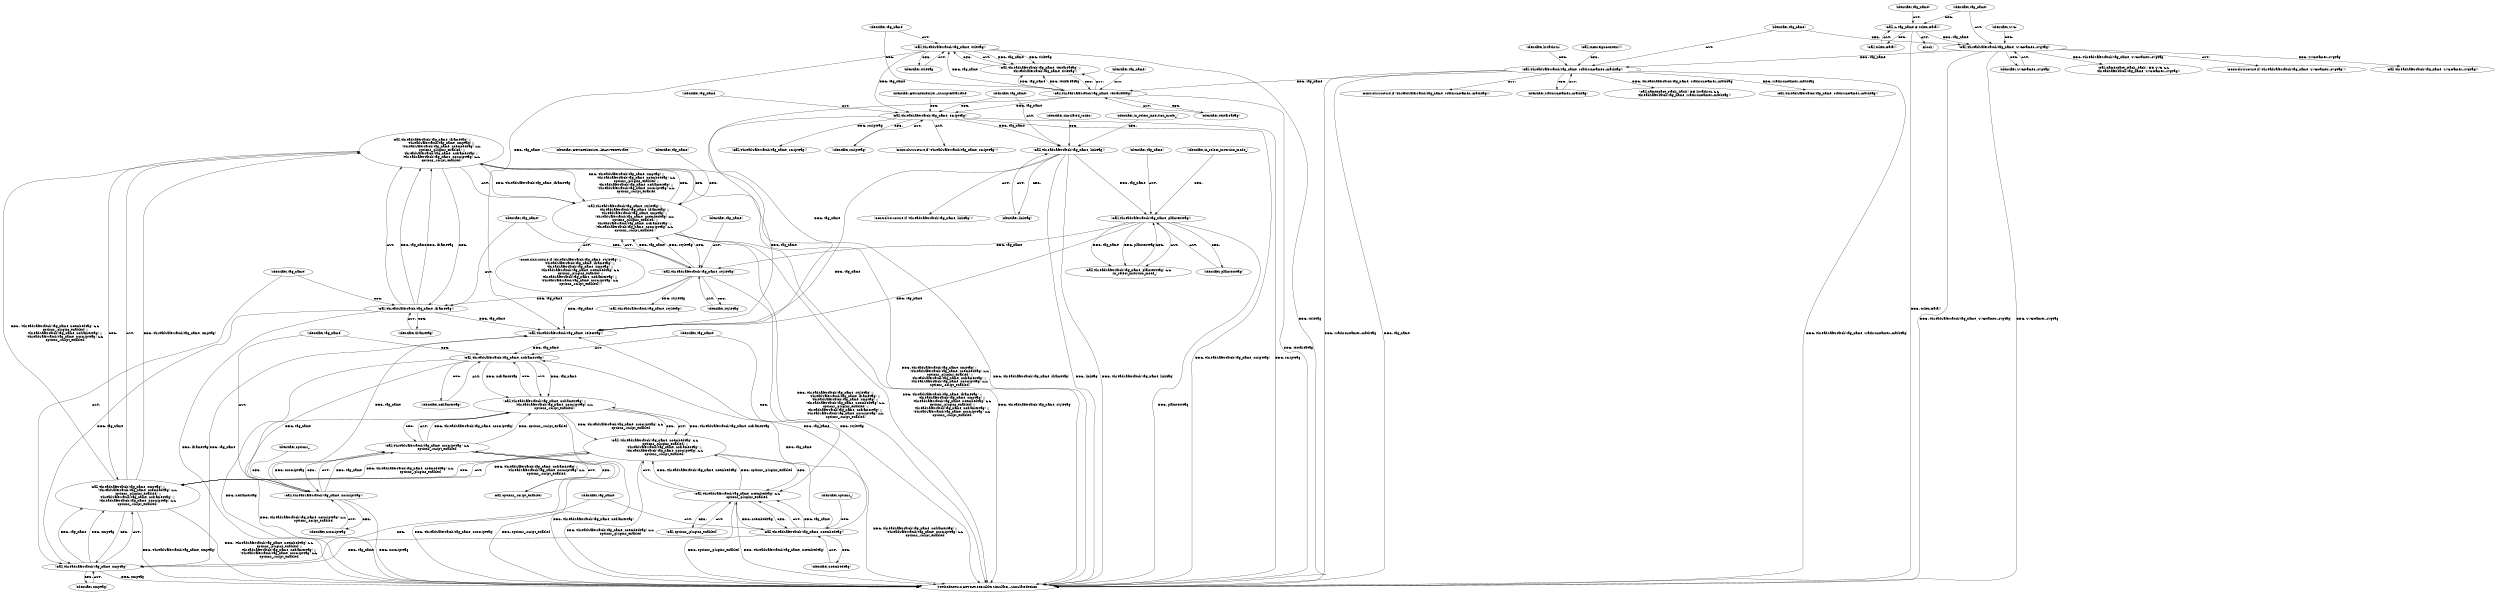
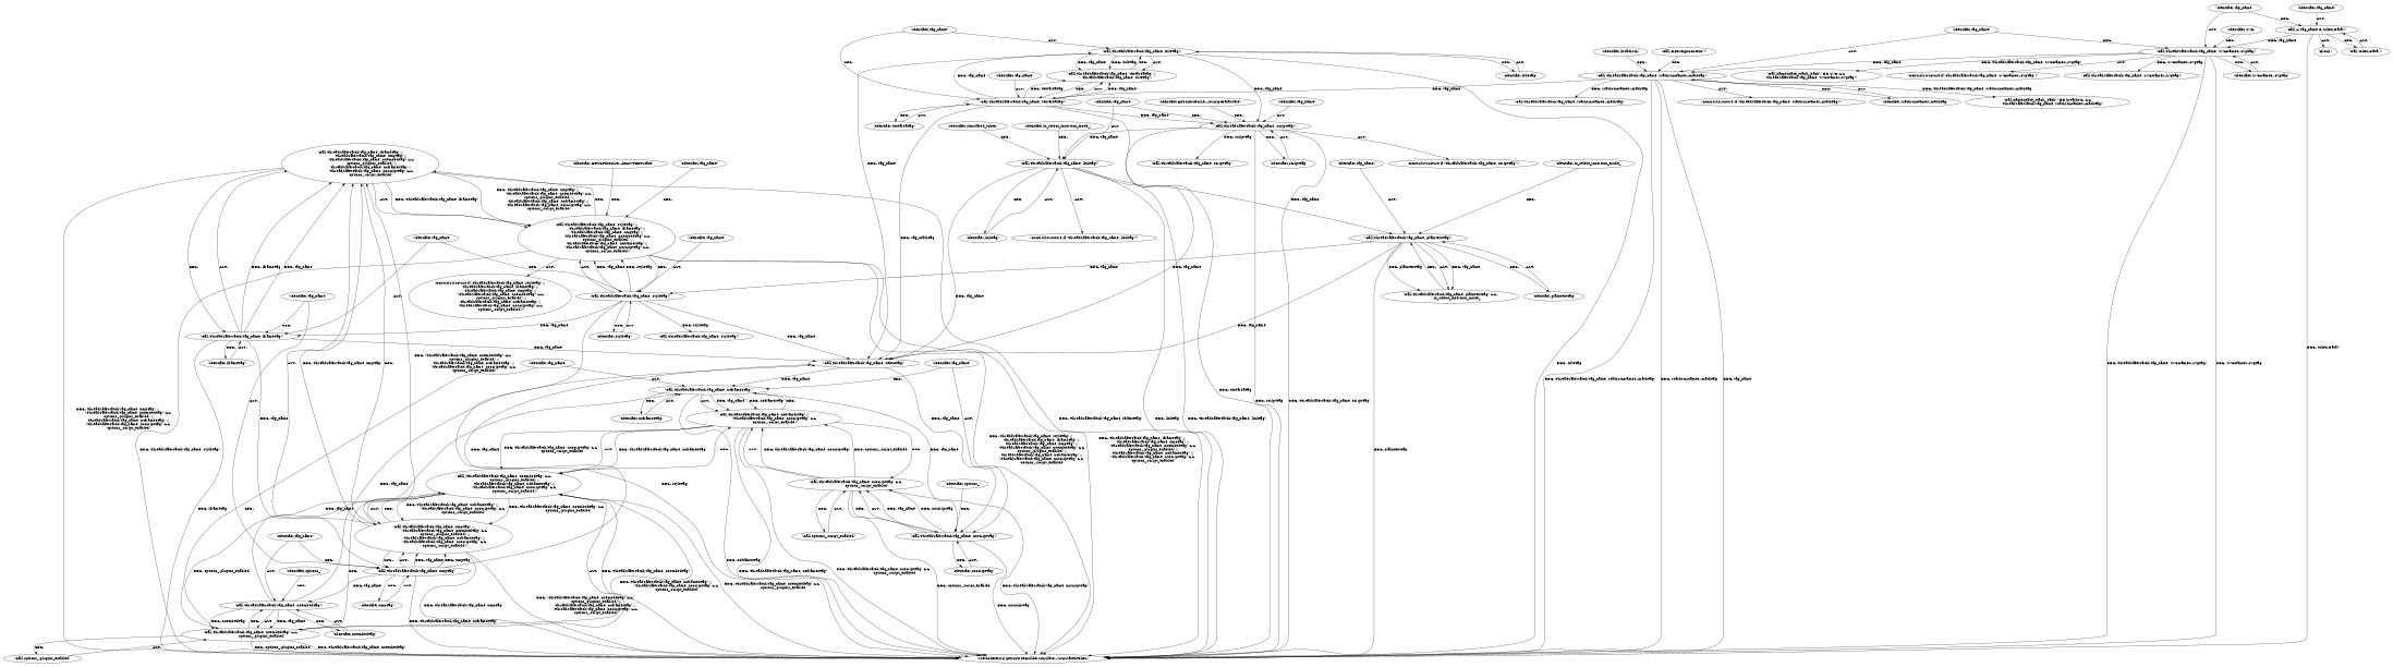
  digraph {
    n1 [label="(Call,ThreadSafeMatch(tag_name, iframeTag) ||\n                   ThreadSafeMatch(tag_name, xmpTag) ||\n                   (ThreadSafeMatch(tag_name, noembedTag) &&\n                    options_.plugins_enabled) ||\n                   ThreadSafeMatch(tag_name, noframesTag) ||\n                   (ThreadSafeMatch(tag_name, noscriptTag) &&\n                    options_.script_enabled))"]
    n2 [label="(Call,ThreadSafeMatch(tag_name, iframeTag))"]
    n3 [label="(Call,ThreadSafeMatch(tag_name, xmpTag) ||\n                   (ThreadSafeMatch(tag_name, noembedTag) &&\n                    options_.plugins_enabled) ||\n                   ThreadSafeMatch(tag_name, noframesTag) ||\n                   (ThreadSafeMatch(tag_name, noscriptTag) &&\n                    options_.script_enabled))"]
    n4 [label="(Call,ThreadSafeMatch(tag_name, styleTag) ||\n                   ThreadSafeMatch(tag_name, iframeTag) ||\n                   ThreadSafeMatch(tag_name, xmpTag) ||\n                   (ThreadSafeMatch(tag_name, noembedTag) &&\n                    options_.plugins_enabled) ||\n                   ThreadSafeMatch(tag_name, noframesTag) ||\n                   (ThreadSafeMatch(tag_name, noscriptTag) &&\n                    options_.script_enabled))"]
    n5 [label="(MethodReturn,HTMLTreeBuilderSimulator::SimulatedToken)"]
    n6 [label="(Call,ThreadSafeMatch(tag_name, xmpTag))"]
    n7 [label="(Identifier,iframeTag)"]
    n8 [label="(Call,ThreadSafeMatch(tag_name, selectTag))"]
    n9 [label="(Call,(ThreadSafeMatch(tag_name, noembedTag) &&\n                    options_.plugins_enabled) ||\n                   ThreadSafeMatch(tag_name, noframesTag) ||\n                   (ThreadSafeMatch(tag_name, noscriptTag) &&\n                    options_.script_enabled))"]
    n10 [label="(Call,ThreadSafeMatch(tag_name, styleTag))"]
    n11 [label="(ControlStructure,if (ThreadSafeMatch(tag_name, styleTag) ||\n                   ThreadSafeMatch(tag_name, iframeTag) ||\n                   ThreadSafeMatch(tag_name, xmpTag) ||\n                   (ThreadSafeMatch(tag_name, noembedTag) &&\n                    options_.plugins_enabled) ||\n                   ThreadSafeMatch(tag_name, noframesTag) ||\n                   (ThreadSafeMatch(tag_name, noscriptTag) &&\n                    options_.script_enabled)))"]
    n12 [label="(Call,ThreadSafeMatch(tag_name, noembedTag))"]
    n13 [label="(Identifier,xmpTag)"]
    n14 [label="(Call,ThreadSafeMatch(tag_name, noframesTag))"]
    n15 [label="(Call,ThreadSafeMatch(tag_name, styleTag))"]
    n16 [label="(Identifier,styleTag)"]
    n17 [label="(Call,ThreadSafeMatch(tag_name, plaintextTag))"]
    n18 [label="(Call,ThreadSafeMatch(tag_name, plaintextTag) &&\n            !in_select_insertion_mode_)"]
    n19 [label="(Identifier,plaintextTag)"]
    n20 [label="(Call,ThreadSafeMatch(tag_name, linkTag))"]
    n21 [label="(ControlStructure,if (ThreadSafeMatch(tag_name, linkTag)))"]
    n22 [label="(Identifier,linkTag)"]
    n23 [label="(Call,ThreadSafeMatch(tag_name, scriptTag))"]
    n24 [label="(Call,ThreadSafeMatch(tag_name, scriptTag))"]
    n25 [label="(Identifier,scriptTag)"]
    n26 [label="(ControlStructure,if (ThreadSafeMatch(tag_name, scriptTag)))"]
    n27 [label="(Call,ThreadSafeMatch(tag_name, titleTag))"]
    n28 [label="(Identifier,titleTag)"]
    n29 [label="(Call,ThreadSafeMatch(tag_name, textareaTag) ||\n          ThreadSafeMatch(tag_name, titleTag))"]
    n30 [label="(Call,ThreadSafeMatch(tag_name, textareaTag))"]
    n31 [label="(Identifier,textareaTag)"]
    n32 [label="(Call,ThreadSafeMatch(tag_name, MathMLNames::mathTag))"]
    n33 [label="(ControlStructure,if (ThreadSafeMatch(tag_name, MathMLNames::mathTag)))"]
    n34 [label="(Identifier,MathMLNames::mathTag)"]
    n35 [label="(Call,namespace_stack_.back() == kMathML &&\n          ThreadSafeMatch(tag_name, MathMLNames::mathTag))"]
    n36 [label="(Call,ThreadSafeMatch(tag_name, MathMLNames::mathTag))"]
    n37 [label="(Call,ThreadSafeMatch(tag_name, SVGNames::svgTag))"]
    n38 [label="(Call,namespace_stack_.back() == SVG &&\n          ThreadSafeMatch(tag_name, SVGNames::svgTag))"]
    n39 [label="(ControlStructure,if (ThreadSafeMatch(tag_name, SVGNames::svgTag)))"]
    n40 [label="(Call,ThreadSafeMatch(tag_name, SVGNames::svgTag))"]
    n41 [label="(Identifier,SVGNames::svgTag)"]
    n42 [label="(Call,& tag_name = token.Data())"]
    n43 [label="(Block,)"]
    n44 [label="(Call,token.Data())"]
    n45 [label="(Call,ThreadSafeMatch(tag_name, noembedTag) &&\n                    options_.plugins_enabled)"]
    n46 [label="(Call,ThreadSafeMatch(tag_name, noframesTag) ||\n                   (ThreadSafeMatch(tag_name, noscriptTag) &&\n                    options_.script_enabled))"]
    n47 [label="(Identifier,noembedTag)"]
    n48 [label="(Call,options_.plugins_enabled)"]
    n49 [label="(Call,ThreadSafeMatch(tag_name, noscriptTag) &&\n                    options_.script_enabled)"]
    n50 [label="(Call,ThreadSafeMatch(tag_name, noscriptTag))"]
    n51 [label="(Identifier,noframesTag)"]
    n52 [label="(Call,options_.script_enabled)"]
    n53 [label="(Identifier,noscriptTag)"]
    n54 [label="(Identifier,HTMLTokenizer::kRAWTEXTState)"]
    n55 [label="(Identifier,tag_name)"]
    n56 [label="(Identifier,in_select_insertion_mode_)"]
    n57 [label="(Identifier,tag_name)"]
    n58 [label="(Identifier,tag_name)"]
    n59 [label="(Identifier,options_)"]
    n60 [label="(Identifier,tag_name)"]
    n61 [label="(Identifier,tag_name)"]
    n62 [label="(Identifier,tag_name)"]
    n63 [label="(Identifier,tag_name)"]
    n64 [label="(Identifier,tag_name)"]
    n65 [label="(Identifier,tag_name)"]
    n66 [label="(Identifier,kMathML)"]
    n67 [label="(Identifier,tag_name)"]
    n68 [label="(Identifier,in_select_insertion_mode_)"]
    n69 [label="(Identifier,tag_name)"]
    n70 [label="(Identifier,tag_name)"]
    n71 [label="(Identifier,HTMLTokenizer::kScriptDataState)"]
    n72 [label="(Identifier,options_)"]
    n73 [label="(Identifier,simulated_token)"]
    n74 [label="(Identifier,SVG)"]
    n75 [label="(Call,InForeignContent())"]
    n76 [label="(Identifier,tag_name)"]
    n77 [label="(Identifier,tag_name)"]
    n78 [label="(Identifier,tag_name)"]
    n1 -> n2 [label="CFG: "]
    n1 -> n3 [label="CFG: "]
    n1 -> n4 [label="AST: "]
    n1 -> n4 [label="DDG: ThreadSafeMatch(tag_name, iframeTag)"]
    n1 -> n4 [label="DDG: ThreadSafeMatch(tag_name, xmpTag) ||\n                   (ThreadSafeMatch(tag_name, noembedTag) &&\n                    options_.plugins_enabled) ||\n                   ThreadSafeMatch(tag_name, noframesTag) ||\n                   (ThreadSafeMatch(tag_name, noscriptTag) &&\n                    options_.script_enabled)"]
    n1 -> n5 [label="DDG: ThreadSafeMatch(tag_name, xmpTag) ||\n                   (ThreadSafeMatch(tag_name, noembedTag) &&\n                    options_.plugins_enabled) ||\n                   ThreadSafeMatch(tag_name, noframesTag) ||\n                   (ThreadSafeMatch(tag_name, noscriptTag) &&\n                    options_.script_enabled)"]
    n1 -> n5 [label="DDG: ThreadSafeMatch(tag_name, iframeTag)"]
    n2 -> n1 [label="AST: "]
    n2 -> n1 [label="DDG: tag_name"]
    n2 -> n1 [label="DDG: iframeTag"]
    n2 -> n5 [label="DDG: iframeTag"]
    n2 -> n6 [label="DDG: tag_name"]
    n2 -> n7 [label="CFG: "]
    n2 -> n8 [label="DDG: tag_name"]
    n3 -> n1 [label="AST: "]
    n3 -> n1 [label="DDG: ThreadSafeMatch(tag_name, xmpTag)"]
    n3 -> n1 [label="DDG: (ThreadSafeMatch(tag_name, noembedTag) &&\n                    options_.plugins_enabled) ||\n                   ThreadSafeMatch(tag_name, noframesTag) ||\n                   (ThreadSafeMatch(tag_name, noscriptTag) &&\n                    options_.script_enabled)"]
    n3 -> n5 [label="DDG: ThreadSafeMatch(tag_name, xmpTag)"]
    n3 -> n5 [label="DDG: (ThreadSafeMatch(tag_name, noembedTag) &&\n                    options_.plugins_enabled) ||\n                   ThreadSafeMatch(tag_name, noframesTag) ||\n                   (ThreadSafeMatch(tag_name, noscriptTag) &&\n                    options_.script_enabled)"]
    n3 -> n6 [label="CFG: "]
    n3 -> n9 [label="CFG: "]
    n4 -> n1 [label="CFG: "]
    n4 -> n5 [label="DDG: ThreadSafeMatch(tag_name, styleTag) ||\n                   ThreadSafeMatch(tag_name, iframeTag) ||\n                   ThreadSafeMatch(tag_name, xmpTag) ||\n                   (ThreadSafeMatch(tag_name, noembedTag) &&\n                    options_.plugins_enabled) ||\n                   ThreadSafeMatch(tag_name, noframesTag) ||\n                   (ThreadSafeMatch(tag_name, noscriptTag) &&\n                    options_.script_enabled)"]
    n4 -> n5 [label="DDG: ThreadSafeMatch(tag_name, iframeTag) ||\n                   ThreadSafeMatch(tag_name, xmpTag) ||\n                   (ThreadSafeMatch(tag_name, noembedTag) &&\n                    options_.plugins_enabled) ||\n                   ThreadSafeMatch(tag_name, noframesTag) ||\n                   (ThreadSafeMatch(tag_name, noscriptTag) &&\n                    options_.script_enabled)"]
    n4 -> n5 [label="DDG: ThreadSafeMatch(tag_name, styleTag)"]
    n4 -> n10 [label="CFG: "]
    n4 -> n11 [label="AST: "]
    n6 -> n3 [label="AST: "]
    n6 -> n3 [label="DDG: tag_name"]
    n6 -> n3 [label="DDG: xmpTag"]
-   n6 -> n5 [label="DDG: xmpTag"]
+   n6 -> n5 [label="DDG: ThreadSafeMatch(tag_name, noframesTag)"]
    n6 -> n8 [label="DDG: tag_name"]
-   n12 -> n6 [label="DDG: tag_name"]
+   n6 -> n12 [label="DDG: tag_name"]
    n6 -> n13 [label="CFG: "]
    n7 -> n2 [label="AST: "]
    n8 -> n14 [label="DDG: tag_name"]
    n9 -> n3 [label="AST: "]
    n9 -> n3 [label="DDG: ThreadSafeMatch(tag_name, noembedTag) &&\n                    options_.plugins_enabled"]
    n9 -> n3 [label="DDG: ThreadSafeMatch(tag_name, noframesTag) ||\n                   (ThreadSafeMatch(tag_name, noscriptTag) &&\n                    options_.script_enabled)"]
    n9 -> n5 [label="DDG: ThreadSafeMatch(tag_name, noframesTag) ||\n                   (ThreadSafeMatch(tag_name, noscriptTag) &&\n                    options_.script_enabled)"]
    n9 -> n5 [label="DDG: ThreadSafeMatch(tag_name, noembedTag) &&\n                    options_.plugins_enabled"]
    n9 -> n45 [label="CFG: "]
    n9 -> n46 [label="CFG: "]
    n10 -> n2 [label="DDG: tag_name"]
    n10 -> n4 [label="AST: "]
    n10 -> n4 [label="DDG: tag_name"]
    n10 -> n4 [label="DDG: styleTag"]
    n10 -> n5 [label="DDG: styleTag"]
    n10 -> n8 [label="DDG: tag_name"]
    n10 -> n15 [label="DDG: styleTag"]
    n10 -> n16 [label="CFG: "]
    n12 -> n8 [label="DDG: tag_name"]
    n12 -> n14 [label="DDG: tag_name"]
    n12 -> n45 [label="AST: "]
    n12 -> n45 [label="DDG: tag_name"]
    n12 -> n45 [label="DDG: noembedTag"]
    n12 -> n47 [label="CFG: "]
    n13 -> n6 [label="AST: "]
    n14 -> n5 [label="DDG: noframesTag"]
    n14 -> n46 [label="AST: "]
    n14 -> n46 [label="DDG: tag_name"]
    n14 -> n46 [label="DDG: noframesTag"]
    n14 -> n50 [label="DDG: tag_name"]
    n14 -> n51 [label="CFG: "]
    n16 -> n10 [label="AST: "]
    n17 -> n5 [label="DDG: plaintextTag"]
    n17 -> n8 [label="DDG: tag_name"]
    n17 -> n10 [label="DDG: tag_name"]
    n17 -> n18 [label="AST: "]
    n17 -> n18 [label="DDG: tag_name"]
    n17 -> n18 [label="DDG: plaintextTag"]
    n17 -> n19 [label="CFG: "]
    n18 -> n17 [label="CFG: "]
    n19 -> n17 [label="AST: "]
    n20 -> n5 [label="DDG: linkTag"]
    n20 -> n5 [label="DDG: ThreadSafeMatch(tag_name, linkTag)"]
    n20 -> n8 [label="DDG: tag_name"]
    n20 -> n17 [label="DDG: tag_name"]
    n20 -> n21 [label="AST: "]
    n20 -> n22 [label="CFG: "]
    n22 -> n20 [label="AST: "]
    n23 -> n5 [label="DDG: scriptTag"]
    n23 -> n5 [label="DDG: ThreadSafeMatch(tag_name, scriptTag)"]
    n23 -> n8 [label="DDG: tag_name"]
    n23 -> n20 [label="DDG: tag_name"]
    n23 -> n24 [label="DDG: scriptTag"]
    n23 -> n25 [label="CFG: "]
    n23 -> n26 [label="AST: "]
    n25 -> n23 [label="AST: "]
    n27 -> n5 [label="DDG: titleTag"]
    n27 -> n8 [label="DDG: tag_name"]
    n27 -> n23 [label="DDG: tag_name"]
    n27 -> n28 [label="CFG: "]
    n27 -> n29 [label="AST: "]
    n27 -> n29 [label="DDG: tag_name"]
    n27 -> n29 [label="DDG: titleTag"]
    n28 -> n27 [label="AST: "]
    n29 -> n27 [label="CFG: "]
    n29 -> n30 [label="CFG: "]
    n30 -> n5 [label="DDG: textareaTag"]
-   n30 -> n8 [label="DDG: tag_name"]
+   n30 -> n8 [label="DDG: tag_mathTag"]
    n30 -> n23 [label="DDG: tag_name"]
    n30 -> n27 [label="DDG: tag_name"]
    n30 -> n29 [label="AST: "]
    n30 -> n29 [label="DDG: tag_name"]
    n30 -> n29 [label="DDG: textareaTag"]
    n30 -> n31 [label="CFG: "]
    n31 -> n30 [label="AST: "]
    n32 -> n5 [label="DDG: MathMLNames::mathTag"]
    n32 -> n5 [label="DDG: tag_name"]
    n32 -> n5 [label="DDG: ThreadSafeMatch(tag_name, MathMLNames::mathTag)"]
    n32 -> n30 [label="DDG: tag_name"]
    n32 -> n33 [label="AST: "]
    n32 -> n34 [label="CFG: "]
    n32 -> n35 [label="DDG: ThreadSafeMatch(tag_name, MathMLNames::mathTag)"]
    n32 -> n36 [label="DDG: MathMLNames::mathTag"]
    n34 -> n32 [label="AST: "]
    n37 -> n5 [label="DDG: ThreadSafeMatch(tag_name, SVGNames::svgTag)"]
    n37 -> n5 [label="DDG: SVGNames::svgTag"]
    n37 -> n32 [label="DDG: tag_name"]
    n37 -> n38 [label="DDG: ThreadSafeMatch(tag_name, SVGNames::svgTag)"]
    n37 -> n39 [label="AST: "]
    n37 -> n40 [label="DDG: SVGNames::svgTag"]
    n37 -> n41 [label="CFG: "]
    n41 -> n37 [label="AST: "]
    n42 -> n5 [label="DDG: token.Data()"]
    n42 -> n37 [label="DDG: tag_name"]
    n42 -> n43 [label="AST: "]
    n42 -> n44 [label="CFG: "]
    n44 -> n42 [label="AST: "]
    n45 -> n5 [label="DDG: options_.plugins_enabled"]
    n45 -> n5 [label="DDG: ThreadSafeMatch(tag_name, noembedTag)"]
    n45 -> n9 [label="AST: "]
    n45 -> n9 [label="DDG: ThreadSafeMatch(tag_name, noembedTag)"]
    n45 -> n9 [label="DDG: options_.plugins_enabled"]
    n45 -> n12 [label="CFG: "]
    n45 -> n48 [label="CFG: "]
    n46 -> n5 [label="DDG: ThreadSafeMatch(tag_name, noscriptTag) &&\n                    options_.script_enabled"]
    n46 -> n5 [label="DDG: ThreadSafeMatch(tag_name, noframesTag)"]
    n46 -> n9 [label="AST: "]
    n46 -> n9 [label="DDG: ThreadSafeMatch(tag_name, noframesTag)"]
    n46 -> n9 [label="DDG: ThreadSafeMatch(tag_name, noscriptTag) &&\n                    options_.script_enabled"]
    n46 -> n14 [label="CFG: "]
    n46 -> n49 [label="CFG: "]
    n47 -> n12 [label="AST: "]
    n48 -> n45 [label="AST: "]
    n49 -> n5 [label="DDG: ThreadSafeMatch(tag_name, noscriptTag)"]
    n49 -> n5 [label="DDG: options_.script_enabled"]
    n49 -> n46 [label="AST: "]
    n49 -> n46 [label="DDG: ThreadSafeMatch(tag_name, noscriptTag)"]
    n49 -> n46 [label="DDG: options_.script_enabled"]
    n49 -> n50 [label="CFG: "]
    n49 -> n52 [label="CFG: "]
    n50 -> n5 [label="DDG: noscriptTag"]
-   n50 -> n8 [label="DDG: tag_name"]
+   n8 -> n50 [label="DDG: tag_name"]
    n50 -> n49 [label="AST: "]
    n50 -> n49 [label="DDG: tag_name"]
    n50 -> n49 [label="DDG: noscriptTag"]
    n50 -> n53 [label="CFG: "]
    n51 -> n14 [label="AST: "]
    n52 -> n49 [label="AST: "]
    n53 -> n50 [label="AST: "]
    n54 -> n4 [label="CFG: "]
    n55 -> n17 [label="AST: "]
    n56 -> n20 [label="CFG: "]
    n57 -> n20 [label="AST: "]
    n57 -> n23 [label="CFG: "]
    n58 -> n27 [label="AST: "]
    n58 -> n30 [label="CFG: "]
    n59 -> n12 [label="CFG: "]
    n60 -> n32 [label="AST: "]
    n60 -> n37 [label="CFG: "]
    n61 -> n2 [label="AST: "]
    n61 -> n10 [label="CFG: "]
    n62 -> n14 [label="AST: "]
    n62 -> n45 [label="CFG: "]
    n63 -> n4 [label="CFG: "]
    n64 -> n37 [label="AST: "]
    n64 -> n42 [label="CFG: "]
    n65 -> n42 [label="AST: "]
    n66 -> n32 [label="CFG: "]
    n67 -> n10 [label="AST: "]
    n68 -> n17 [label="CFG: "]
    n69 -> n2 [label="CFG: "]
    n69 -> n6 [label="AST: "]
    n70 -> n14 [label="CFG: "]
    n70 -> n50 [label="AST: "]
    n71 -> n23 [label="CFG: "]
    n72 -> n50 [label="CFG: "]
    n73 -> n20 [label="CFG: "]
    n74 -> n37 [label="CFG: "]
    n75 -> n32 [label="CFG: "]
    n76 -> n30 [label="AST: "]
    n77 -> n23 [label="AST: "]
    n78 -> n6 [label="CFG: "]
    n78 -> n12 [label="AST: "]
  }
